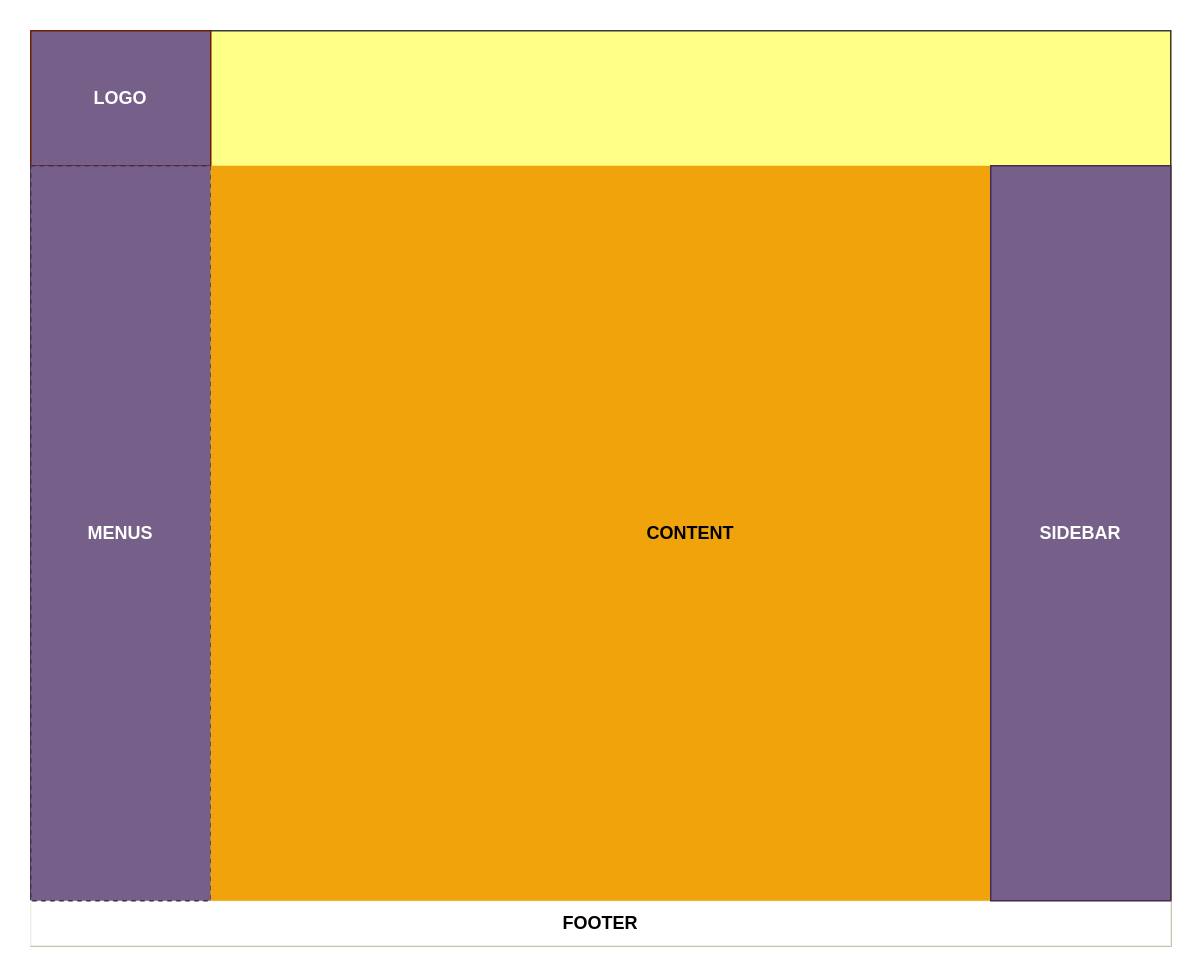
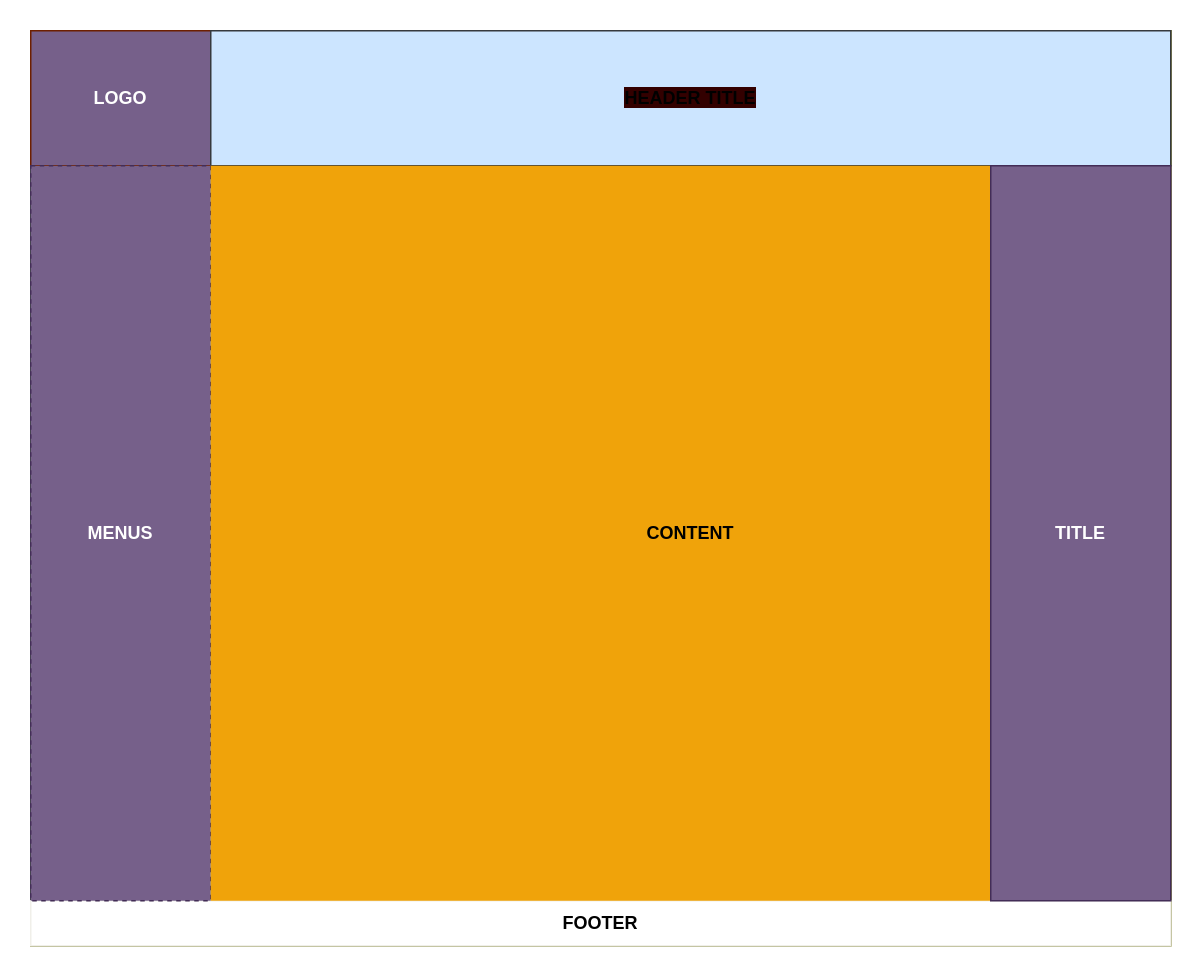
  <mxCell id="0" />
  <mxCell id="1" parent="0" />
  <mxCell id="2" value="" style="group;strokeColor=#FFFF00;" parent="1" vertex="1" connectable="0"><mxGeometry x="20" y="20" width="760" height="610" as="geometry" /></mxCell>
  <mxCell id="3" value="" style="whiteSpace=wrap;html=1;fillColor=#ffff88;strokeColor=#36393d;" parent="2" vertex="1"><mxGeometry width="760" height="610" as="geometry" /></mxCell>
  <mxCell id="4" value="&lt;b&gt;FOOTER&lt;/b&gt;" style="whiteSpace=wrap;html=1;strokeColor=#F0EFE9;" parent="2" vertex="1"><mxGeometry y="580" width="760" height="30" as="geometry" /></mxCell>
  <mxCell id="5" value="&lt;b&gt;LOGO&lt;/b&gt;" style="whiteSpace=wrap;html=1;fillColor=#76608a;fontColor=#ffffff;strokeColor=#6D1F00;" parent="2" vertex="1"><mxGeometry width="120" height="90" as="geometry" /></mxCell>
+ <mxCell id="6" value="&lt;b style=&quot;background-color: rgb(51 , 0 , 0)&quot;&gt;HEADER TITLE&lt;/b&gt;" style="whiteSpace=wrap;html=1;fillColor=#cce5ff;strokeColor=#36393d;" parent="2" vertex="1"><mxGeometry x="120" width="640" height="90" as="geometry" /></mxCell>
  <mxCell id="7" value="&lt;b&gt;MENUS&lt;/b&gt;" style="whiteSpace=wrap;html=1;fillColor=#76608a;fontColor=#ffffff;strokeColor=#432D57;dashed=1;" parent="2" vertex="1"><mxGeometry y="90" width="120" height="490" as="geometry" /></mxCell>
  <mxCell id="8" value="&lt;b&gt;CONTENT&lt;/b&gt;" style="whiteSpace=wrap;html=1;fillColor=#f0a30a;fontColor=#000000;strokeColor=none;" parent="2" vertex="1"><mxGeometry x="120" y="90" width="640" height="490" as="geometry" /></mxCell>
- <mxCell id="9" value="&lt;b&gt;SIDEBAR&lt;/b&gt;" style="whiteSpace=wrap;html=1;fillColor=#76608a;fontColor=#ffffff;strokeColor=#432D57;" vertex="1" parent="2"><mxGeometry x="640" y="90" width="120" height="490" as="geometry" /></mxCell>
+ <mxCell id="9" value="&lt;b&gt;TITLE&lt;/b&gt;" style="whiteSpace=wrap;html=1;fillColor=#76608a;fontColor=#ffffff;strokeColor=#432D57;" vertex="1" parent="2"><mxGeometry x="640" y="90" width="120" height="490" as="geometry" /></mxCell>
